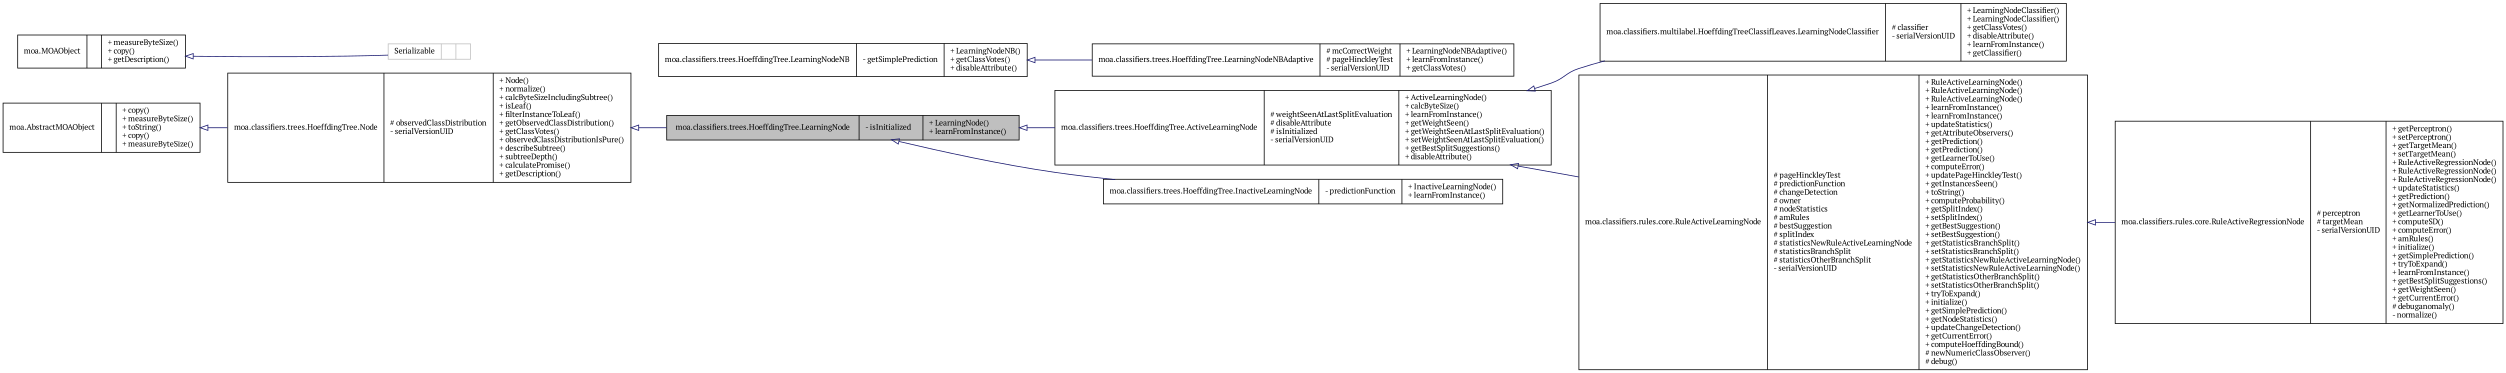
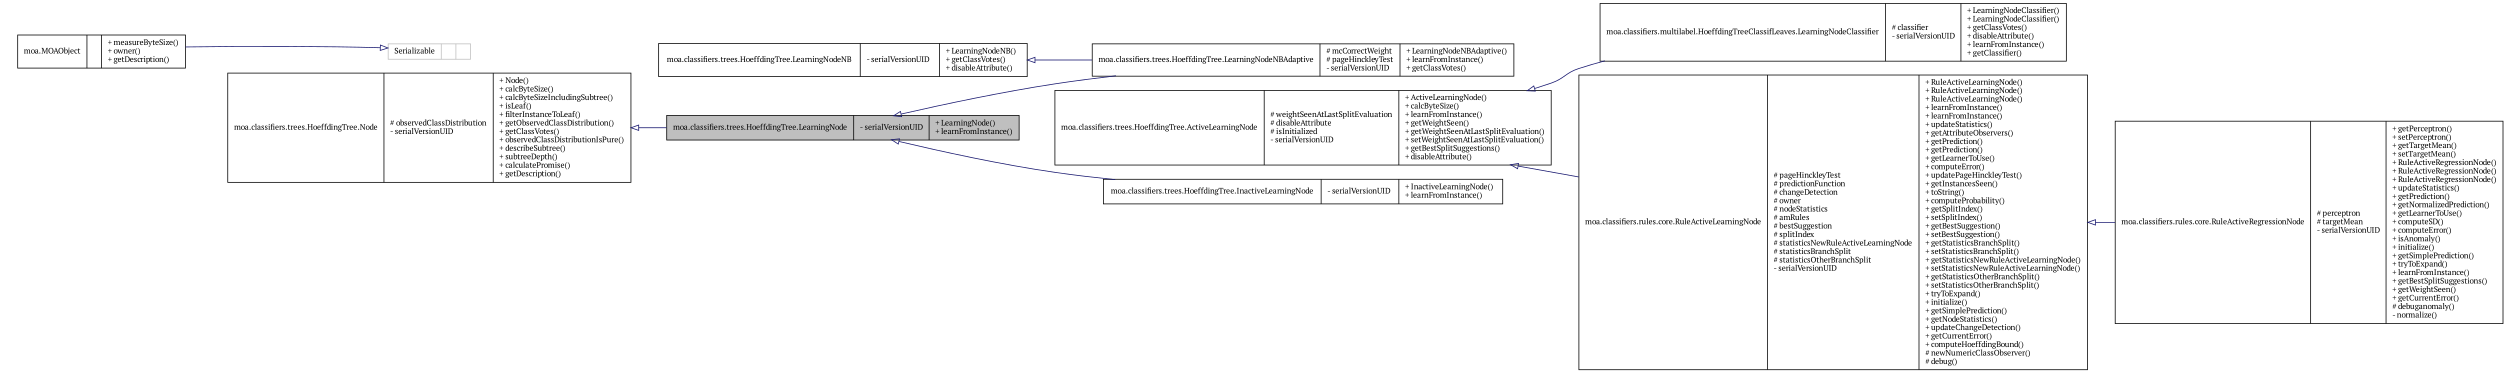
  digraph {
    fontname="PT Serif"
    rankdir=LR
    node [color=black fillcolor=white fontname="PT Serif" fontsize=10 shape=record style=filled]
    edge [arrowtail=empty color=midnightblue dir=back fontname="PT Serif" fontsize=10 labelfontname=Helvetica labelfontsize=10 style=solid]
-   n1 [fillcolor=grey75 fontcolor=black height=0.2 label="{moa.classifiers.trees.HoeffdingTree.LearningNode\n|- isInitialized\l|+ LearningNode()\l+ learnFromInstance()\l}" width=0.4]
+   n1 [fillcolor=grey75 fontcolor=black height=0.2 label="{moa.classifiers.trees.HoeffdingTree.LearningNode\n|- serialVersionUID\l|+ LearningNode()\l+ learnFromInstance()\l}" width=0.4]
    n2 [height=0.2 label="{moa.classifiers.trees.HoeffdingTree.ActiveLearningNode\n|# weightSeenAtLastSplitEvaluation\l# disableAttribute\l# isInitialized\l- serialVersionUID\l|+ ActiveLearningNode()\l+ calcByteSize()\l+ learnFromInstance()\l+ getWeightSeen()\l+ getWeightSeenAtLastSplitEvaluation()\l+ setWeightSeenAtLastSplitEvaluation()\l+ getBestSplitSuggestions()\l+ disableAttribute()\l}" width=0.4]
-   n3 [height=0.2 label="{moa.classifiers.trees.HoeffdingTree.InactiveLearningNode\n|- predictionFunction\l|+ InactiveLearningNode()\l+ learnFromInstance()\l}" width=0.4]
+   n3 [height=0.2 label="{moa.classifiers.trees.HoeffdingTree.InactiveLearningNode\n|- serialVersionUID\l|+ InactiveLearningNode()\l+ learnFromInstance()\l}" width=0.4]
    n4 [height=0.2 label="{moa.classifiers.multilabel.HoeffdingTreeClassifLeaves.LearningNodeClassifier\n|# classifier\l- serialVersionUID\l|+ LearningNodeClassifier()\l+ LearningNodeClassifier()\l+ getClassVotes()\l+ disableAttribute()\l+ learnFromInstance()\l+ getClassifier()\l}" width=0.4]
    n5 [height=0.2 label="{moa.classifiers.rules.core.RuleActiveLearningNode\n|# pageHinckleyTest\l# predictionFunction\l# changeDetection\l# owner\l# nodeStatistics\l# amRules\l# bestSuggestion\l# splitIndex\l# statisticsNewRuleActiveLearningNode\l# statisticsBranchSplit\l# statisticsOtherBranchSplit\l- serialVersionUID\l|+ RuleActiveLearningNode()\l+ RuleActiveLearningNode()\l+ RuleActiveLearningNode()\l+ learnFromInstance()\l+ learnFromInstance()\l+ updateStatistics()\l+ getAttributeObservers()\l+ getPrediction()\l+ getPrediction()\l+ getLearnerToUse()\l+ computeError()\l+ updatePageHinckleyTest()\l+ getInstancesSeen()\l+ toString()\l+ computeProbability()\l+ getSplitIndex()\l+ setSplitIndex()\l+ getBestSuggestion()\l+ setBestSuggestion()\l+ getStatisticsBranchSplit()\l+ setStatisticsBranchSplit()\l+ getStatisticsNewRuleActiveLearningNode()\l+ setStatisticsNewRuleActiveLearningNode()\l+ getStatisticsOtherBranchSplit()\l+ setStatisticsOtherBranchSplit()\l+ tryToExpand()\l+ initialize()\l+ getSimplePrediction()\l+ getNodeStatistics()\l+ updateChangeDetection()\l+ getCurrentError()\l+ computeHoeffdingBound()\l# newNumericClassObserver()\l# debug()\l}" width=0.4]
-   n6 [height=0.2 label="{moa.classifiers.trees.HoeffdingTree.Node\n|# observedClassDistribution\l- serialVersionUID\l|+ Node()\l+ normalize()\l+ calcByteSizeIncludingSubtree()\l+ isLeaf()\l+ filterInstanceToLeaf()\l+ getObservedClassDistribution()\l+ getClassVotes()\l+ observedClassDistributionIsPure()\l+ describeSubtree()\l+ subtreeDepth()\l+ calculatePromise()\l+ getDescription()\l}" width=0.4]
-   n7 [height=0.2 label="{moa.AbstractMOAObject\n||+ copy()\l+ measureByteSize()\l+ toString()\l+ copy()\l+ measureByteSize()\l}" width=0.4]
-   n8 [height=0.2 label="{moa.MOAObject\n||+ measureByteSize()\l+ copy()\l+ getDescription()\l}" width=0.4]
+   n6 [height=0.2 label="{moa.classifiers.trees.HoeffdingTree.Node\n|# observedClassDistribution\l- serialVersionUID\l|+ Node()\l+ calcByteSize()\l+ calcByteSizeIncludingSubtree()\l+ isLeaf()\l+ filterInstanceToLeaf()\l+ getObservedClassDistribution()\l+ getClassVotes()\l+ observedClassDistributionIsPure()\l+ describeSubtree()\l+ subtreeDepth()\l+ calculatePromise()\l+ getDescription()\l}" width=0.4]
+   n8 [height=0.2 label="{moa.MOAObject\n||+ measureByteSize()\l+ owner()\l+ getDescription()\l}" width=0.4]
    n9 [color=grey75 height=0.2 label="{Serializable\n||}" width=0.4]
-   n10 [height=0.2 label="{moa.classifiers.rules.core.RuleActiveRegressionNode\n|# perceptron\l# targetMean\l- serialVersionUID\l|+ getPerceptron()\l+ setPerceptron()\l+ getTargetMean()\l+ setTargetMean()\l+ RuleActiveRegressionNode()\l+ RuleActiveRegressionNode()\l+ RuleActiveRegressionNode()\l+ updateStatistics()\l+ getPrediction()\l+ getNormalizedPrediction()\l+ getLearnerToUse()\l+ computeSD()\l+ computeError()\l+ amRules()\l+ initialize()\l+ getSimplePrediction()\l+ tryToExpand()\l+ learnFromInstance()\l+ getBestSplitSuggestions()\l+ getWeightSeen()\l+ getCurrentError()\l# debuganomaly()\l- normalize()\l}" width=0.4]
-   n11 [height=0.2 label="{moa.classifiers.trees.HoeffdingTree.LearningNodeNB\n|- getSimplePrediction\l|+ LearningNodeNB()\l+ getClassVotes()\l+ disableAttribute()\l}" width=0.4]
+   n10 [height=0.2 label="{moa.classifiers.rules.core.RuleActiveRegressionNode\n|# perceptron\l# targetMean\l- serialVersionUID\l|+ getPerceptron()\l+ setPerceptron()\l+ getTargetMean()\l+ setTargetMean()\l+ RuleActiveRegressionNode()\l+ RuleActiveRegressionNode()\l+ RuleActiveRegressionNode()\l+ updateStatistics()\l+ getPrediction()\l+ getNormalizedPrediction()\l+ getLearnerToUse()\l+ computeSD()\l+ computeError()\l+ isAnomaly()\l+ initialize()\l+ getSimplePrediction()\l+ tryToExpand()\l+ learnFromInstance()\l+ getBestSplitSuggestions()\l+ getWeightSeen()\l+ getCurrentError()\l# debuganomaly()\l- normalize()\l}" width=0.4]
+   n11 [height=0.2 label="{moa.classifiers.trees.HoeffdingTree.LearningNodeNB\n|- serialVersionUID\l|+ LearningNodeNB()\l+ getClassVotes()\l+ disableAttribute()\l}" width=0.4]
    n12 [height=0.2 label="{moa.classifiers.trees.HoeffdingTree.LearningNodeNBAdaptive\n|# mcCorrectWeight\l# pageHinckleyTest\l- serialVersionUID\l|+ LearningNodeNBAdaptive()\l+ learnFromInstance()\l+ getClassVotes()\l}" width=0.4]
-   n1 -> n2
+   n1 -> n12
    n1 -> n3
    n2 -> n4
    n2 -> n5
    n5 -> n10
    n6 -> n1
-   n7 -> n6
-   n8 -> n9
+   n9 -> n8
    n11 -> n12
  }
